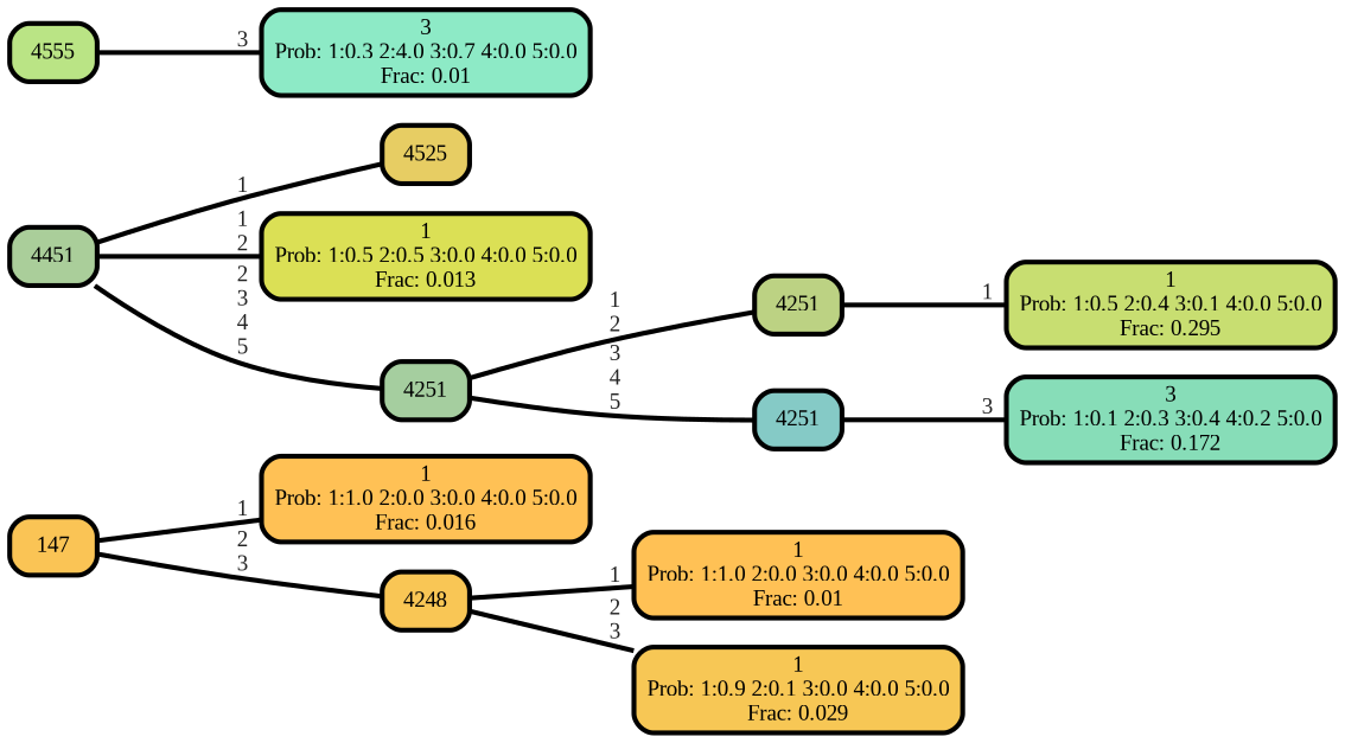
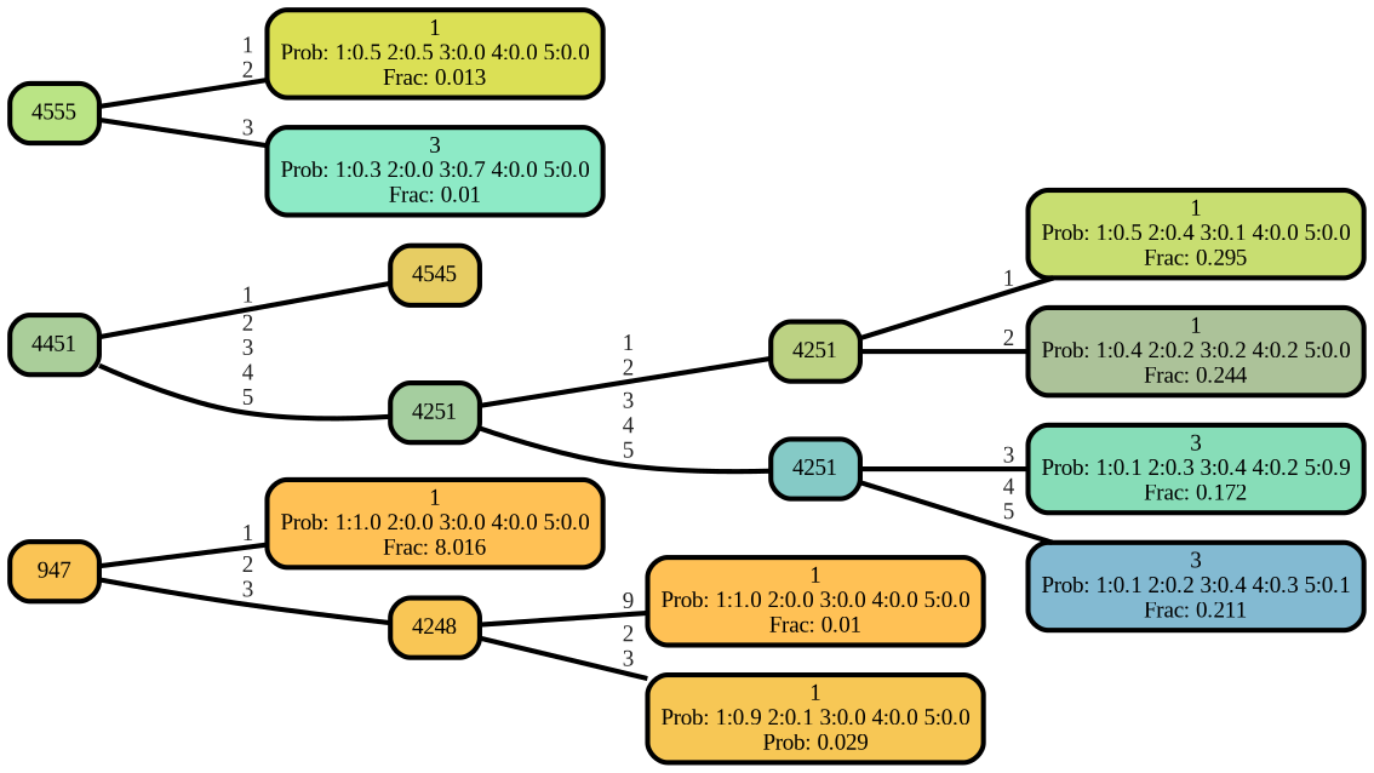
  graph {
    fontname="Liberation Serif"
    rankdir=LR
    ranksep="0 equally"
    splines=straight
    node [color=black fillcolor="#ffc155" fontcolor=black fontname="Liberation Serif" penwidth=3 shape=box style="filled, rounded"]
    edge [color=black fontcolor=grey14 fontname="Liberation Serif" fontweight=bold penwidth=3]
-   n1 [label="1\nProb: 1:1.0 2:0.0 3:0.0 4:0.0 5:0.0\nFrac: 0.016"]
-   n2 [fillcolor="#fac455" label=147]
+   n1 [label="1\nProb: 1:1.0 2:0.0 3:0.0 4:0.0 5:0.0\nFrac: 8.016"]
+   n2 [fillcolor="#fac455" label=947]
    n3 [fillcolor="#f9c655" label=4248]
    n4 [label="1\nProb: 1:1.0 2:0.0 3:0.0 4:0.0 5:0.0\nFrac: 0.01"]
-   n5 [fillcolor="#f7c755" label="1\nProb: 1:0.9 2:0.1 3:0.0 4:0.0 5:0.0\nFrac: 0.029"]
-   n6 [fillcolor="#e7cd63" label=4525]
+   n5 [fillcolor="#f7c755" label="1\nProb: 1:0.9 2:0.1 3:0.0 4:0.0 5:0.0\nProb: 0.029"]
+   n6 [fillcolor="#e7cd63" label=4545]
    n7 [fillcolor="#bae485" label=4555]
    n8 [fillcolor="#dbe055" label="1\nProb: 1:0.5 2:0.5 3:0.0 4:0.0 5:0.0\nFrac: 0.013"]
-   n9 [fillcolor="#8deac6" label="3\nProb: 1:0.3 2:4.0 3:0.7 4:0.0 5:0.0\nFrac: 0.01"]
+   n9 [fillcolor="#8deac6" label="3\nProb: 1:0.3 2:0.0 3:0.7 4:0.0 5:0.0\nFrac: 0.01"]
    n10 [fillcolor="#aace9a" label=4451]
    n11 [fillcolor="#a5ce9f" label=4251]
    n12 [fillcolor="#bcd283" label=4251]
    n13 [fillcolor="#85cac6" label=4251]
    n14 [fillcolor="#c8de71" label="1\nProb: 1:0.5 2:0.4 3:0.1 4:0.0 5:0.0\nFrac: 0.295"]
-   n16 [fillcolor="#87ddb8" label="3\nProb: 1:0.1 2:0.3 3:0.4 4:0.2 5:0.0\nFrac: 0.172"]
+   n15 [fillcolor="#acc299" label="1\nProb: 1:0.4 2:0.2 3:0.2 4:0.2 5:0.0\nFrac: 0.244"]
+   n16 [fillcolor="#87ddb8" label="3\nProb: 1:0.1 2:0.3 3:0.4 4:0.2 5:0.9\nFrac: 0.172"]
+   n17 [fillcolor="#83bad2" label="3\nProb: 1:0.1 2:0.2 3:0.4 4:0.3 5:0.1\nFrac: 0.211"]
    subgraph sub_1 {
      rank=same
    }
    n2 -- n1 [label=" 1"]
    n2 -- n3 [label=" 2\n 3"]
-   n3 -- n4 [label=" 1"]
+   n3 -- n4 [label=" 9"]
    n3 -- n5 [label=" 2\n 3"]
-   n10 -- n8 [label=" 1\n 2"]
+   n7 -- n8 [label=" 1\n 2"]
    n7 -- n9 [label=" 3"]
    n10 -- n6 [label=" 1"]
    n10 -- n11 [label=" 2\n 3\n 4\n 5"]
    n11 -- n12 [label=" 1\n 2"]
    n11 -- n13 [label=" 3\n 4\n 5"]
    n12 -- n14 [label=" 1"]
+   n12 -- n15 [label=" 2"]
    n13 -- n16 [label=" 3"]
+   n13 -- n17 [label=" 4\n 5"]
  }
